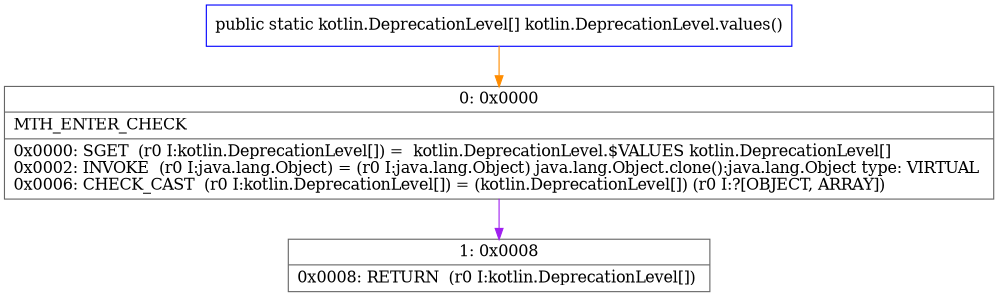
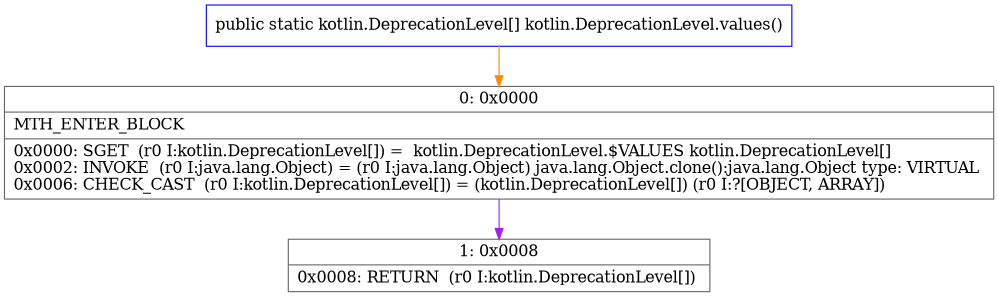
  digraph {
    node [shape=record color=gray40]
-   n1 [label="{0\:\ 0x0000|MTH_ENTER_CHECK\l|0x0000: SGET  (r0 I:kotlin.DeprecationLevel[]) =  kotlin.DeprecationLevel.$VALUES kotlin.DeprecationLevel[] \l0x0002: INVOKE  (r0 I:java.lang.Object) = (r0 I:java.lang.Object) java.lang.Object.clone():java.lang.Object type: VIRTUAL \l0x0006: CHECK_CAST  (r0 I:kotlin.DeprecationLevel[]) = (kotlin.DeprecationLevel[]) (r0 I:?[OBJECT, ARRAY]) \l}"]
+   n1 [label="{0\:\ 0x0000|MTH_ENTER_BLOCK\l|0x0000: SGET  (r0 I:kotlin.DeprecationLevel[]) =  kotlin.DeprecationLevel.$VALUES kotlin.DeprecationLevel[] \l0x0002: INVOKE  (r0 I:java.lang.Object) = (r0 I:java.lang.Object) java.lang.Object.clone():java.lang.Object type: VIRTUAL \l0x0006: CHECK_CAST  (r0 I:kotlin.DeprecationLevel[]) = (kotlin.DeprecationLevel[]) (r0 I:?[OBJECT, ARRAY]) \l}"]
    n2 [label="{1\:\ 0x0008|0x0008: RETURN  (r0 I:kotlin.DeprecationLevel[]) \l}"]
    n3 [label="{public static kotlin.DeprecationLevel[] kotlin.DeprecationLevel.values() }" color=blue]
    n1 -> n2 [color=purple]
    n3 -> n1 [color=darkorange]
  }
